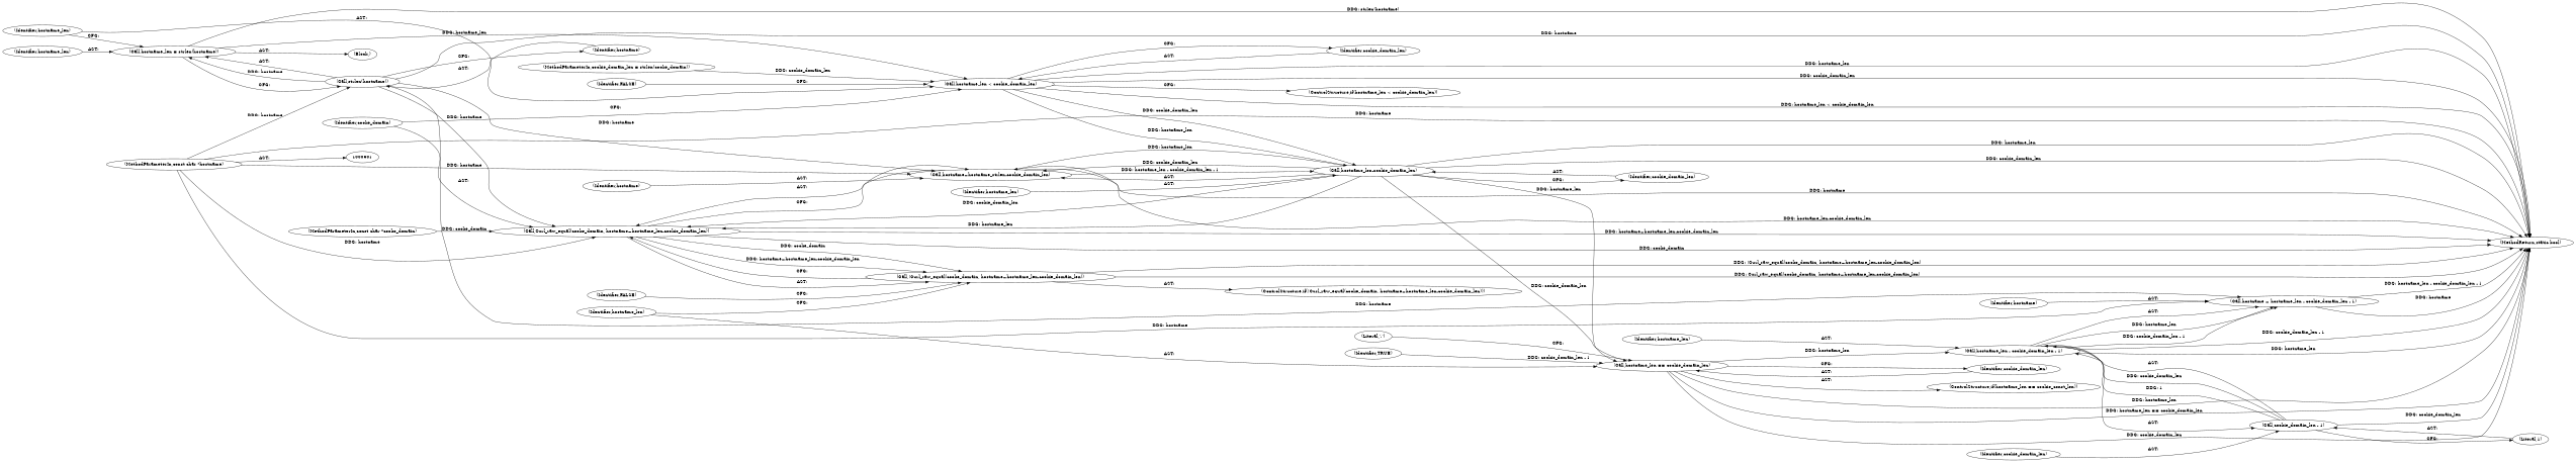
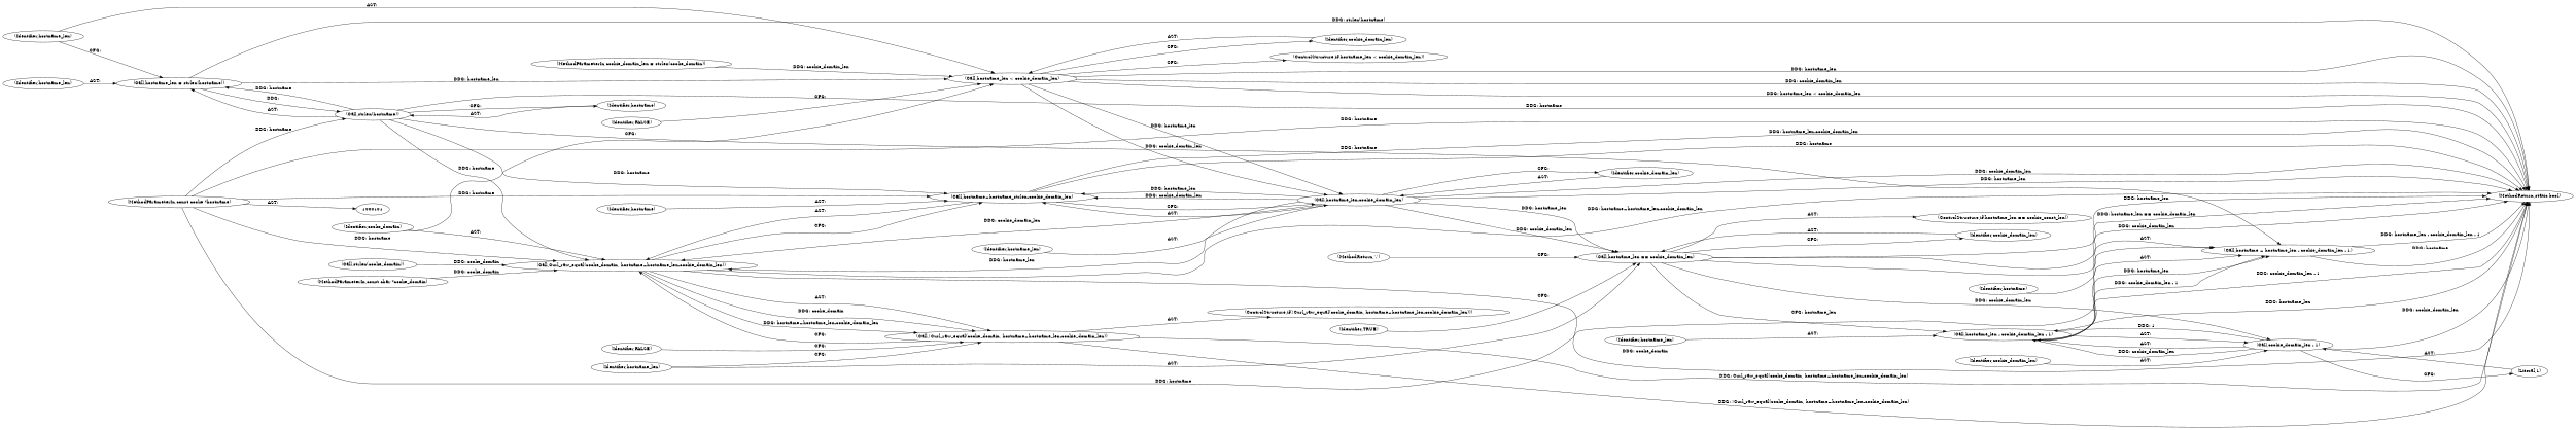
  digraph {
    rankdir=LR
    n1 [label="(Call,hostname_len = strlen(hostname))"]
    n2 [label="(Call,strlen(hostname))"]
    n3 [label="(Call,hostname_len < cookie_domain_len)"]
    n4 [label="(MethodReturn,static bool)"]
-   n5 [label="(Block,)"]
    n6 [label="(Call,Curl_raw_equal(cooke_domain, hostname+hostname_len-cookie_domain_len))"]
    n7 [label="(Call,hostname+hostname_strlen-cookie_domain_len)"]
    n8 [label="(Call,hostname + hostname_len - cookie_domain_len - 1)"]
    n9 [label="(Identifier,hostname)"]
    n10 [label="(Call,hostname_len-cookie_domain_len)"]
    n11 [label="(Identifier,cookie_domain_len)"]
    n12 [label="(ControlStructure,if(hostname_len < cookie_domain_len))"]
    n13 [label="(Call,!Curl_raw_equal(cooke_domain, hostname+hostname_len-cookie_domain_len))"]
-   n14 [label="(MethodParameterIn,const char *hostname)"]
-   1000101 [label=1000501]
+   n14 [label="(MethodParameterIn,const cooke *hostname)"]
+   1000101
    n16 [label="(Call,hostname_len == cookie_domain_len)"]
    n17 [label="(Identifier,cookie_domain_len)"]
    n18 [label="(Call,hostname_len - cookie_domain_len - 1)"]
    n19 [label="(Call,cookie_domain_len - 1)"]
    n20 [label="(Identifier,cookie_domain_len)"]
    n21 [label="(ControlStructure,if(hostname_len == cookie_const_len))"]
    n22 [label="(ControlStructure,if(!Curl_raw_equal(cooke_domain, hostname+hostname_len-cookie_domain_len)))"]
    n23 [label="(Literal,1)"]
+   n24 [label="(Call,strlen(cooke_domain))"]
    n25 [label="(Identifier,hostname_len)"]
    n26 [label="(Identifier,hostname)"]
    n27 [label="(Identifier,cooke_domain)"]
    n28 [label="(Identifier,FALSE)"]
    n29 [label="(MethodParameterIn,const char *cooke_domain)"]
    n30 [label="(MethodParameterIn,cookie_domain_len = strlen(cooke_domain))"]
    n31 [label="(Identifier,hostname_len)"]
-   n32 [label="(Literal,'.')"]
+   n32 [label="(MethodReturn,'.')"]
    n33 [label="(Identifier,hostname_len)"]
    n34 [label="(Identifier,cookie_domain_len)"]
    n35 [label="(Identifier,hostname_len)"]
    n36 [label="(Identifier,TRUE)"]
    n37 [label="(Identifier,hostname_len)"]
    n38 [label="(Identifier,hostname)"]
    n39 [label="(Identifier,FALSE)"]
-   n1 -> n2 [label="CFG: "]
+   n1 -> n2 [label="DDG: "]
    n1 -> n3 [label="DDG: hostname_len"]
    n1 -> n4 [label="DDG: strlen(hostname)"]
-   n1 -> n5 [label="AST: "]
    n2 -> n1 [label="AST: "]
    n2 -> n1 [label="DDG: hostname"]
    n2 -> n4 [label="DDG: hostname"]
    n2 -> n6 [label="DDG: hostname"]
    n2 -> n7 [label="DDG: hostname"]
    n2 -> n8 [label="DDG: hostname"]
    n2 -> n9 [label="CFG: "]
    n3 -> n4 [label="DDG: hostname_len"]
    n3 -> n4 [label="DDG: cookie_domain_len"]
    n3 -> n4 [label="DDG: hostname_len < cookie_domain_len"]
    n3 -> n10 [label="DDG: hostname_len"]
    n3 -> n10 [label="DDG: cookie_domain_len"]
    n3 -> n11 [label="CFG: "]
    n3 -> n12 [label="CFG: "]
    n6 -> n4 [label="DDG: hostname+hostname_len-cookie_domain_len"]
    n6 -> n4 [label="DDG: cooke_domain"]
    n6 -> n7 [label="CFG: "]
    n6 -> n13 [label="AST: "]
    n6 -> n13 [label="DDG: cooke_domain"]
    n6 -> n13 [label="DDG: hostname+hostname_len-cookie_domain_len"]
    n7 -> n4 [label="DDG: hostname"]
    n7 -> n4 [label="DDG: hostname_len-cookie_domain_len"]
    n7 -> n6 [label="AST: "]
-   n7 -> n10 [label="DDG: hostname_len - cookie_domain_len - 1"]
+   n7 -> n10 [label="CFG: "]
    n8 -> n4 [label="DDG: hostname_len - cookie_domain_len - 1"]
    n8 -> n4 [label="DDG: hostname"]
    n9 -> n2 [label="AST: "]
    n10 -> n4 [label="DDG: hostname_len"]
    n10 -> n4 [label="DDG: cookie_domain_len"]
    n10 -> n6 [label="DDG: hostname_len"]
    n10 -> n6 [label="DDG: cookie_domain_len"]
    n10 -> n7 [label="AST: "]
    n10 -> n7 [label="DDG: hostname_len"]
    n10 -> n7 [label="DDG: cookie_domain_len"]
    n10 -> n16 [label="DDG: hostname_len"]
    n10 -> n16 [label="DDG: cookie_domain_len"]
    n10 -> n17 [label="CFG: "]
    n11 -> n3 [label="AST: "]
    n13 -> n4 [label="DDG: Curl_raw_equal(cooke_domain, hostname+hostname_len-cookie_domain_len)"]
    n13 -> n4 [label="DDG: !Curl_raw_equal(cooke_domain, hostname+hostname_len-cookie_domain_len)"]
    n13 -> n6 [label="CFG: "]
    n13 -> n22 [label="AST: "]
    n14 -> n2 [label="DDG: hostname"]
    n14 -> n4 [label="DDG: hostname"]
    n14 -> n6 [label="DDG: hostname"]
    n14 -> n7 [label="DDG: hostname"]
    n14 -> n8 [label="DDG: hostname"]
    n14 -> 1000101 [label="AST: "]
    n16 -> n4 [label="DDG: hostname_len"]
    n16 -> n4 [label="DDG: hostname_len == cookie_domain_len"]
    n16 -> n4 [label="DDG: cookie_domain_len"]
-   n16 -> n18 [label="DDG: hostname_len"]
+   n16 -> n18 [label="CFG: hostname_len"]
+   n16 -> n19 [label="DDG: cookie_domain_len"]
    n16 -> n20 [label="CFG: "]
    n16 -> n21 [label="AST: "]
    n17 -> n10 [label="AST: "]
    n18 -> n4 [label="DDG: cookie_domain_len - 1"]
    n18 -> n4 [label="DDG: hostname_len"]
    n18 -> n8 [label="AST: "]
    n18 -> n8 [label="DDG: hostname_len"]
    n18 -> n8 [label="DDG: cookie_domain_len - 1"]
    n18 -> n19 [label="AST: "]
    n19 -> n4 [label="DDG: cookie_domain_len"]
    n19 -> n18 [label="AST: "]
    n19 -> n18 [label="DDG: cookie_domain_len"]
    n19 -> n18 [label="DDG: 1"]
    n19 -> n23 [label="CFG: "]
    n20 -> n16 [label="AST: "]
    n23 -> n19 [label="AST: "]
+   n24 -> n6 [label="DDG: cooke_domain"]
    n25 -> n1 [label="AST: "]
    n26 -> n7 [label="AST: "]
    n27 -> n3 [label="CFG: "]
    n27 -> n6 [label="AST: "]
    n28 -> n13 [label="CFG: "]
    n29 -> n6 [label="DDG: cooke_domain"]
    n30 -> n3 [label="DDG: cookie_domain_len"]
    n31 -> n13 [label="CFG: "]
    n31 -> n16 [label="AST: "]
    n32 -> n16 [label="CFG: "]
    n33 -> n1 [label="CFG: "]
    n33 -> n3 [label="AST: "]
    n34 -> n19 [label="AST: "]
    n35 -> n18 [label="AST: "]
-   n36 -> n16 [label="DDG: cookie_domain_len - 1"]
+   n36 -> n16 [label="CFG: "]
    n37 -> n10 [label="AST: "]
    n38 -> n8 [label="AST: "]
    n39 -> n3 [label="CFG: "]
  }
